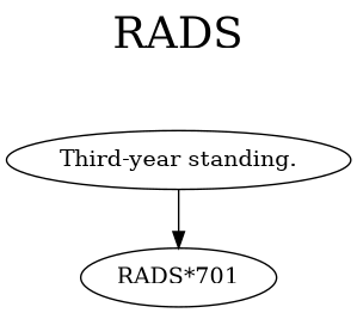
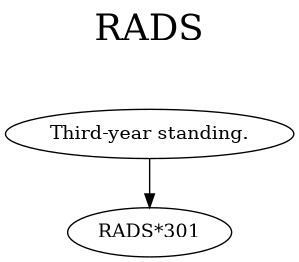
  digraph {
    fontsize=27
    label=RADS
    labelloc=t
    "Third-year standing."
-   "RADS*301" [label="RADS*701"]
+   "RADS*301"
    "Third-year standing." -> "RADS*301" [style=solid]
  }
